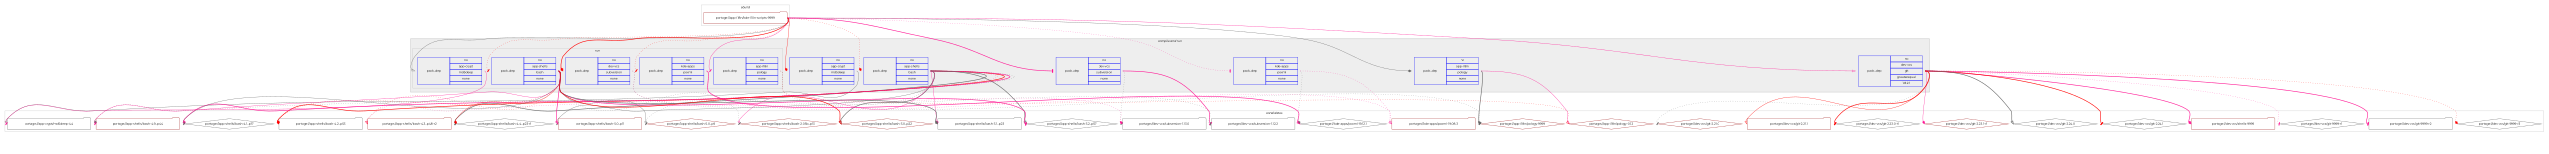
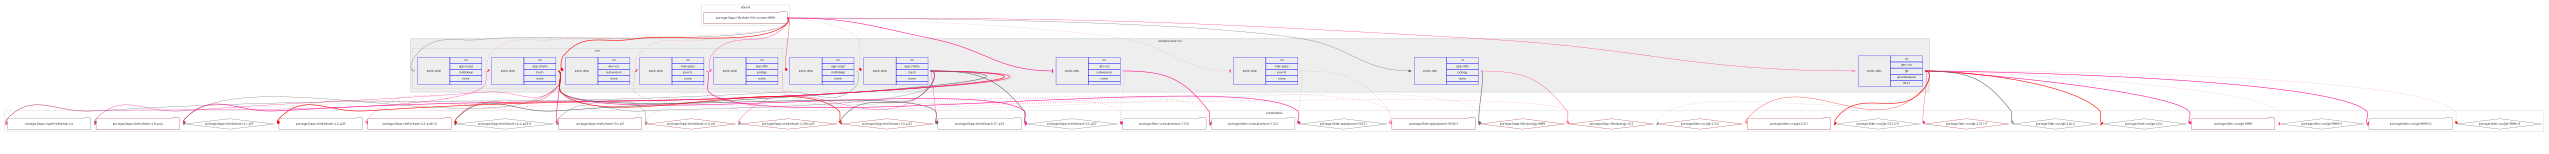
  digraph {
    compound=true
    concentrate=true
    fontname=Montserrat
    fontsize=10
    newrank=true
    rankdir=TB
    ranksep=1.5
    node [color=gray40 fontname=Montserrat fontsize=10 shape=diamond]
    edge [arrowhead=tee color=deeppink fontname=Montserrat headport=w style=dotted tailport=e weight=100]
    n1 [color=brown label="portage://app-i18n/kde-l10n-scripts-9999" shape=folder width=4]
    n2 [color=blue label=<<TABLE BORDER="0" CELLBORDER="1" CELLSPACING="0" CELLPADDING="4" WIDTH="220"><TR><TD ROWSPAN="6" CELLPADDING="30">pack_dep</TD></TR><TR><TD WIDTH="110">no</TD></TR><TR><TD>app-crypt</TD></TR><TR><TD>md5deep</TD></TR><TR><TD>none</TD></TR><TR><TD></TD></TR></TABLE>> shape=none]
    n3 [color=blue label=<<TABLE BORDER="0" CELLBORDER="1" CELLSPACING="0" CELLPADDING="4" WIDTH="220"><TR><TD ROWSPAN="6" CELLPADDING="30">pack_dep</TD></TR><TR><TD WIDTH="110">no</TD></TR><TR><TD>app-i18n</TD></TR><TR><TD>pology</TD></TR><TR><TD>none</TD></TR><TR><TD></TD></TR></TABLE>> shape=none]
    n4 [color=blue label=<<TABLE BORDER="0" CELLBORDER="1" CELLSPACING="0" CELLPADDING="4" WIDTH="220"><TR><TD ROWSPAN="6" CELLPADDING="30">pack_dep</TD></TR><TR><TD WIDTH="110">no</TD></TR><TR><TD>app-shells</TD></TR><TR><TD>bash</TD></TR><TR><TD>none</TD></TR><TR><TD></TD></TR></TABLE>> shape=none]
    n5 [color=blue label=<<TABLE BORDER="0" CELLBORDER="1" CELLSPACING="0" CELLPADDING="4" WIDTH="220"><TR><TD ROWSPAN="6" CELLPADDING="30">pack_dep</TD></TR><TR><TD WIDTH="110">no</TD></TR><TR><TD>dev-vcs</TD></TR><TR><TD>git</TD></TR><TR><TD>greaterequal</TD></TR><TR><TD>1.8.2.1</TD></TR></TABLE>> shape=none]
    n6 [color=blue label=<<TABLE BORDER="0" CELLBORDER="1" CELLSPACING="0" CELLPADDING="4" WIDTH="220"><TR><TD ROWSPAN="6" CELLPADDING="30">pack_dep</TD></TR><TR><TD WIDTH="110">no</TD></TR><TR><TD>dev-vcs</TD></TR><TR><TD>subversion</TD></TR><TR><TD>none</TD></TR><TR><TD></TD></TR></TABLE>> shape=none]
    n7 [color=blue label=<<TABLE BORDER="0" CELLBORDER="1" CELLSPACING="0" CELLPADDING="4" WIDTH="220"><TR><TD ROWSPAN="6" CELLPADDING="30">pack_dep</TD></TR><TR><TD WIDTH="110">no</TD></TR><TR><TD>kde-apps</TD></TR><TR><TD>poxml</TD></TR><TR><TD>none</TD></TR><TR><TD></TD></TR></TABLE>> shape=none]
    n8 [color=blue label=<<TABLE BORDER="0" CELLBORDER="1" CELLSPACING="0" CELLPADDING="4" WIDTH="220"><TR><TD ROWSPAN="6" CELLPADDING="30">pack_dep</TD></TR><TR><TD WIDTH="110">no</TD></TR><TR><TD>app-crypt</TD></TR><TR><TD>md5deep</TD></TR><TR><TD>none</TD></TR><TR><TD></TD></TR></TABLE>> shape=none]
    n9 [color=blue label=<<TABLE BORDER="0" CELLBORDER="1" CELLSPACING="0" CELLPADDING="4" WIDTH="220"><TR><TD ROWSPAN="6" CELLPADDING="30">pack_dep</TD></TR><TR><TD WIDTH="110">no</TD></TR><TR><TD>app-i18n</TD></TR><TR><TD>pology</TD></TR><TR><TD>none</TD></TR><TR><TD></TD></TR></TABLE>> shape=none]
    n10 [color=blue label=<<TABLE BORDER="0" CELLBORDER="1" CELLSPACING="0" CELLPADDING="4" WIDTH="220"><TR><TD ROWSPAN="6" CELLPADDING="30">pack_dep</TD></TR><TR><TD WIDTH="110">no</TD></TR><TR><TD>app-shells</TD></TR><TR><TD>bash</TD></TR><TR><TD>none</TD></TR><TR><TD></TD></TR></TABLE>> shape=none]
    n11 [color=blue label=<<TABLE BORDER="0" CELLBORDER="1" CELLSPACING="0" CELLPADDING="4" WIDTH="220"><TR><TD ROWSPAN="6" CELLPADDING="30">pack_dep</TD></TR><TR><TD WIDTH="110">no</TD></TR><TR><TD>dev-vcs</TD></TR><TR><TD>subversion</TD></TR><TR><TD>none</TD></TR><TR><TD></TD></TR></TABLE>> shape=none]
    n12 [color=blue label=<<TABLE BORDER="0" CELLBORDER="1" CELLSPACING="0" CELLPADDING="4" WIDTH="220"><TR><TD ROWSPAN="6" CELLPADDING="30">pack_dep</TD></TR><TR><TD WIDTH="110">no</TD></TR><TR><TD>kde-apps</TD></TR><TR><TD>poxml</TD></TR><TR><TD>none</TD></TR><TR><TD></TD></TR></TABLE>> shape=none]
    n13 [label="portage://app-crypt/md5deep-4.4" shape=folder width=4]
    n14 [color=brown label="portage://app-i18n/pology-9999" width=4]
    n15 [color=brown label="portage://app-i18n/pology-0.12" width=4]
    n16 [color=brown label="portage://app-shells/bash-5.0_p9" width=4]
    n17 [color=brown label="portage://app-shells/bash-5.0_p11" shape=folder width=4]
    n18 [label="portage://app-shells/bash-4.4_p23-r1" width=4]
    n19 [color=brown label="portage://app-shells/bash-4.3_p48-r2" shape=folder width=4]
    n20 [label="portage://app-shells/bash-4.2_p53" shape=folder width=4]
    n21 [label="portage://app-shells/bash-4.1_p17" width=4]
    n22 [color=brown label="portage://app-shells/bash-4.9_p44" shape=folder width=4]
    n23 [label="portage://app-shells/bash-3.2_p57" width=4]
    n24 [label="portage://app-shells/bash-3.1_p23" shape=folder width=4]
    n25 [color=brown label="portage://app-shells/bash-3.0_p22" width=4]
    n26 [color=brown label="portage://app-shells/bash-2.05b_p13" width=4]
    n27 [label="portage://dev-vcs/git-9999-r3" width=4]
    n28 [label="portage://dev-vcs/git-9999-r2" shape=folder width=4]
    n29 [label="portage://dev-vcs/git-9999-r1" width=4]
-   n30 [color=brown label="portage://dev-vcs/shells-9999" shape=folder width=4]
-   n31 [label="portage://dev-vcs/git-2.24.1" width=4]
+   n30 [color=brown label="portage://dev-vcs/git-9999" shape=folder width=4]
+   n31 [label="portage://kde-vcs/git-2.24.1" width=4]
    n32 [label="portage://dev-vcs/git-2.24.0" width=4]
    n33 [color=brown label="portage://dev-vcs/git-2.23.1-r1" width=4]
    n34 [label="portage://dev-vcs/git-2.23.0-r1" width=4]
    n35 [color=brown label="portage://dev-vcs/git-2.21.1" shape=folder width=4]
    n36 [color=brown label="portage://dev-vcs/git-2.21.0" width=4]
    n37 [label="portage://dev-vcs/subversion-1.13.0" shape=folder width=4]
    n38 [label="portage://dev-vcs/subversion-1.12.2" shape=folder width=4]
    n39 [label="portage://kde-apps/poxml-19.12.1" width=4]
    n40 [color=brown label="portage://kde-apps/poxml-19.08.3" shape=folder width=4]
    subgraph cluster_1 {
      color=gray
      label=<<i>ebuild</i>>
      n1
    }
    subgraph cluster_2 {
      color=gray
      label=<<i>dependencies</i>>
      subgraph cluster_3 {
        color=gray
        fillcolor="#eeeeee"
        label=<<i>compile</i>>
        style=filled
        subgraph sub_4 {
          color=gray
          fillcolor="#eeeeee"
          label=<<i>compile</i>>
          style=filled
          n2
        }
        subgraph sub_5 {
          color=gray
          fillcolor="#eeeeee"
          label=<<i>compile</i>>
          style=filled
          n3
        }
        subgraph sub_6 {
          color=gray
          fillcolor="#eeeeee"
          label=<<i>compile</i>>
          style=filled
          n4
        }
        subgraph sub_7 {
          color=gray
          fillcolor="#eeeeee"
          label=<<i>compile</i>>
          style=filled
          n5
        }
        subgraph sub_8 {
          color=gray
          fillcolor="#eeeeee"
          label=<<i>compile</i>>
          style=filled
          n6
        }
        subgraph sub_9 {
          color=gray
          fillcolor="#eeeeee"
          label=<<i>compile</i>>
          style=filled
          n7
        }
      }
      subgraph cluster_10 {
        color=gray
        fillcolor="#eeeeee"
        label=<<i>compile and run</i>>
        style=filled
      }
      subgraph cluster_11 {
        color=gray
        fillcolor="#eeeeee"
        label=<<i>run</i>>
        style=filled
        subgraph sub_12 {
          color=gray
          fillcolor="#eeeeee"
          label=<<i>run</i>>
          style=filled
          n8
        }
        subgraph sub_13 {
          color=gray
          fillcolor="#eeeeee"
          label=<<i>run</i>>
          style=filled
          n9
        }
        subgraph sub_14 {
          color=gray
          fillcolor="#eeeeee"
          label=<<i>run</i>>
          style=filled
          n10
        }
        subgraph sub_15 {
          color=gray
          fillcolor="#eeeeee"
          label=<<i>run</i>>
          style=filled
          n11
        }
        subgraph sub_16 {
          color=gray
          fillcolor="#eeeeee"
          label=<<i>run</i>>
          style=filled
          n12
        }
      }
    }
    subgraph cluster_17 {
      color=gray
      label=<<i>candidates</i>>
      rank=same
      subgraph sub_18 {
        color=black
        label=<<i>candidates</i>>
        nodesep=1
        rank=same
        n13
      }
      subgraph sub_19 {
        color=black
        label=<<i>candidates</i>>
        nodesep=1
        rank=same
        n14
        n15
      }
      subgraph sub_20 {
        color=black
        label=<<i>candidates</i>>
        nodesep=1
        rank=same
        n16
        n17
        n18
        n19
        n20
        n21
        n22
        n23
        n24
        n25
        n26
      }
      subgraph sub_21 {
        color=black
        label=<<i>candidates</i>>
        nodesep=1
        rank=same
        n27
        n28
        n29
        n30
        n31
        n32
        n33
        n34
        n35
        n36
      }
      subgraph sub_22 {
        color=black
        label=<<i>candidates</i>>
        nodesep=1
        rank=same
        n37
        n38
      }
      subgraph sub_23 {
        color=black
        label=<<i>candidates</i>>
        nodesep=1
        rank=same
        n39
        n40
      }
      subgraph sub_24 {
        color=black
        label=<<i>candidates</i>>
        nodesep=1
        rank=same
        n13
      }
      subgraph sub_25 {
        color=black
        label=<<i>candidates</i>>
        nodesep=1
        rank=same
        n14
        n15
      }
      subgraph sub_26 {
        color=black
        label=<<i>candidates</i>>
        nodesep=1
        rank=same
        n37
        n38
      }
      subgraph sub_27 {
        color=black
        label=<<i>candidates</i>>
        nodesep=1
        rank=same
        n16
        n17
        n18
        n19
        n20
        n21
        n22
        n23
        n24
        n25
        n26
      }
      subgraph sub_28 {
        color=black
        label=<<i>candidates</i>>
        nodesep=1
        rank=same
        n39
        n40
      }
    }
    n1 -> n2 [arrowhead=diamond color=red style=solid weight=20]
    n1 -> n3 [arrowhead=diamond color=gray40 style=solid weight=20]
    n1 -> n4 [arrowhead=diamond color=red weight=20]
    n1 -> n5 [arrowhead=onormal style=solid weight=20]
    n1 -> n6 [style=bold weight=20]
    n1 -> n7 [weight=20]
    n1 -> n8 [arrowhead=onormal color=gray40 style=solid weight=20]
    n1 -> n9 [style=solid weight=20]
    n1 -> n10 [color=red weight=20]
    n1 -> n11 [arrowhead=diamond color=red style=bold weight=20]
    n1 -> n12 [color=red weight=20]
    n2 -> n13 [arrowhead=onormal color=gray40 style=solid]
    n3 -> n14 [color=gray40 style=bold]
    n3 -> n15 [arrowhead=onormal style=solid]
    n4 -> n16 [color=gray40]
    n4 -> n17 [color=gray40 style=solid]
    n4 -> n18 [color=gray40 style=bold]
    n4 -> n19 [arrowhead=onormal]
    n4 -> n20 [arrowhead=diamond color=red style=bold]
    n4 -> n21 [arrowhead=diamond style=bold]
    n4 -> n22 [arrowhead=diamond color=gray40]
    n4 -> n23 [arrowhead=onormal color=gray40 style=bold]
    n4 -> n24 [arrowhead=diamond style=solid]
    n4 -> n25 [arrowhead=onormal color=gray40 style=bold]
    n4 -> n26 [arrowhead=onormal style=solid]
    n5 -> n27 [arrowhead=diamond color=red]
    n5 -> n28 [style=bold]
    n5 -> n29
    n5 -> n30 [arrowhead=diamond style=bold]
    n5 -> n31 [color=red style=bold]
    n5 -> n32 [arrowhead=onormal color=gray40 style=bold]
    n5 -> n33 [arrowhead=diamond style=solid]
    n5 -> n34 [color=red style=bold]
    n5 -> n35 [arrowhead=onormal color=red style=solid]
    n5 -> n36 [color=gray40]
    n6 -> n37 [color=gray40]
    n6 -> n38 [style=bold]
    n7 -> n39 [arrowhead=diamond color=gray40]
    n7 -> n40 [arrowhead=onormal]
    n8 -> n13 [style=solid]
    n9 -> n14 [arrowhead=diamond color=gray40]
    n9 -> n15 [arrowhead=onormal color=red]
    n10 -> n16 [arrowhead=onormal color=gray40 style=solid]
    n10 -> n17 [arrowhead=onormal style=bold]
    n10 -> n18 [arrowhead=diamond color=red style=solid]
    n10 -> n19 [arrowhead=onormal color=red]
    n10 -> n20 [arrowhead=diamond color=red]
    n10 -> n21 [color=gray40 style=solid]
    n10 -> n22 [style=solid]
    n10 -> n23 [style=bold]
    n10 -> n24 [arrowhead=diamond color=gray40 style=bold]
    n10 -> n25 [arrowhead=onormal color=red style=bold]
    n10 -> n26 [color=gray40]
    n11 -> n37 [arrowhead=diamond]
    n11 -> n38 [color=gray40]
    n12 -> n39 [arrowhead=onormal style=bold]
    n12 -> n40 [arrowhead=onormal]
  }
